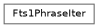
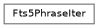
  digraph {
    rankdir=LR
-   n1 [color=grey40 fillcolor=white fontname=Helvetica fontsize=10 height=0.2 label=Fts1PhraseIter shape=box style=filled width=0.4]
+   n1 [color=grey40 fillcolor=white fontname=Helvetica fontsize=10 height=0.2 label=Fts5PhraseIter shape=box style=filled width=0.4]
  }
